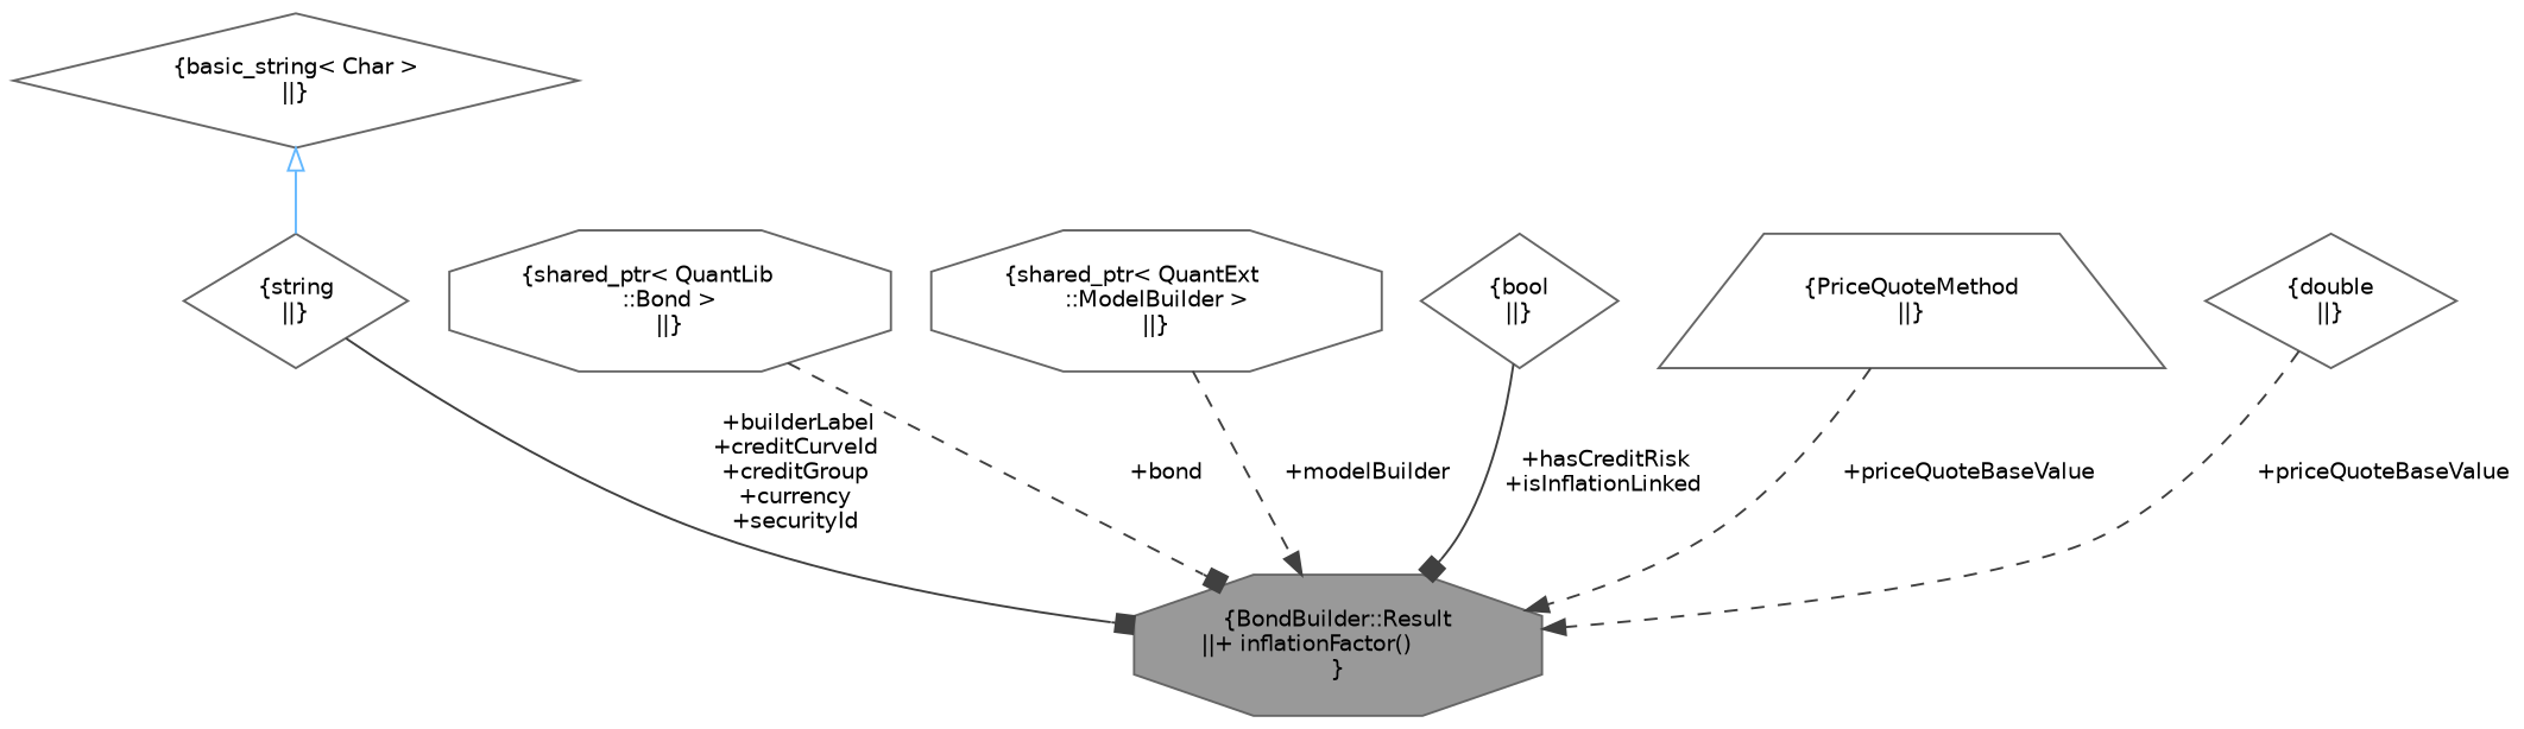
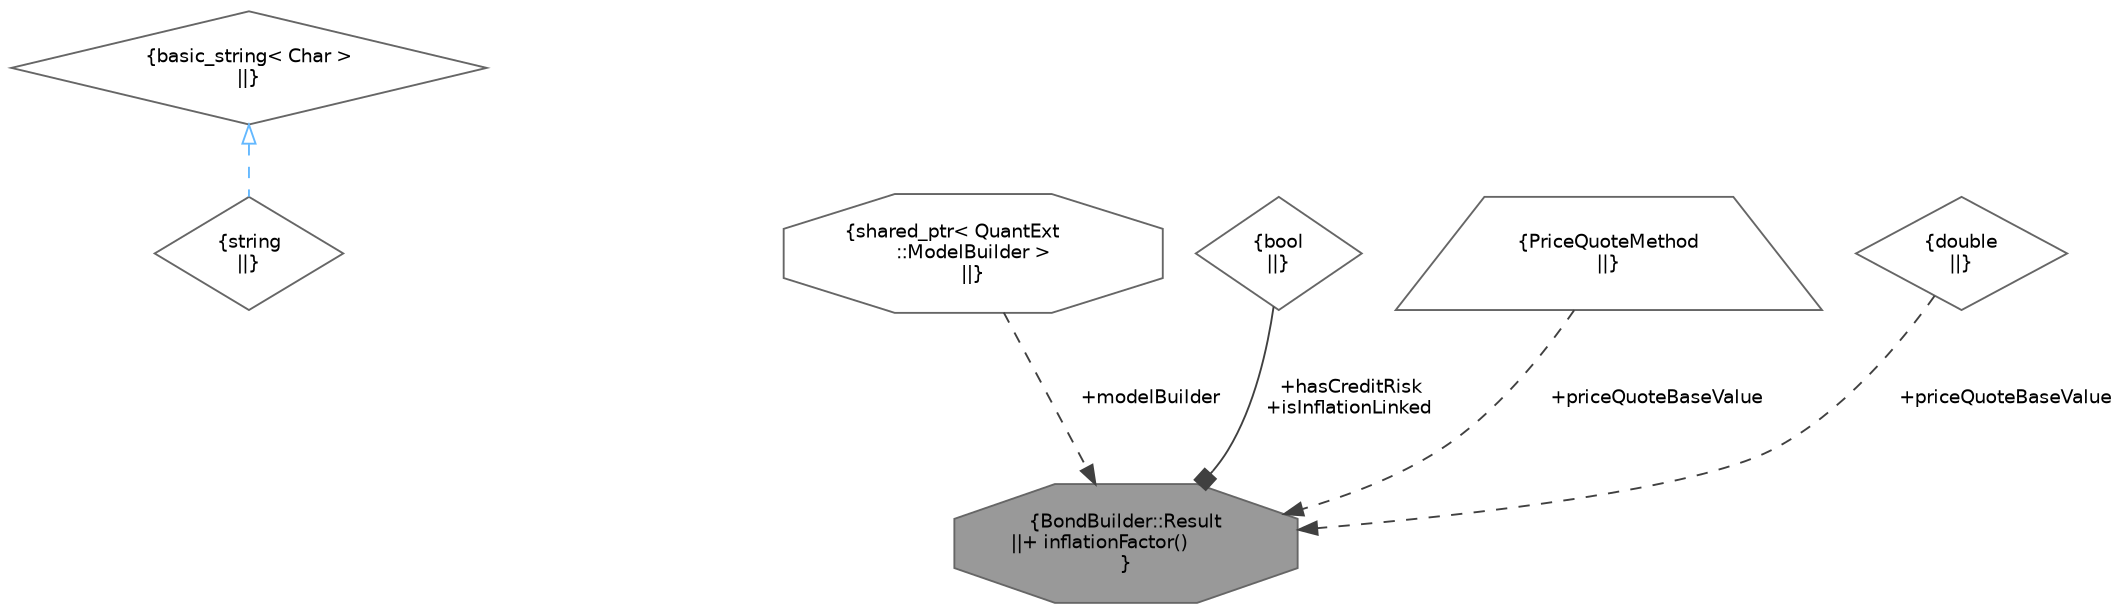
  digraph {
    node [color=gray40 fillcolor=white fontname=Helvetica fontsize=10 shape=diamond style=filled]
    edge [arrowhead=box color=grey25 fontname=Helvetica fontsize=10 labelfontname=Helvetica labelfontsize=10 style=dashed]
    n1 [fillcolor=grey60 fontcolor=black height=0.2 label="{BondBuilder::Result\n||+ inflationFactor()\l}" shape=octagon width=0.4]
    n2 [height=0.2 label="{string\n||}" width=0.4]
    n3 [height=0.2 label="{basic_string\< Char \>\n||}" width=0.4]
-   n4 [height=0.2 label="{shared_ptr\< QuantLib\l::Bond \>\n||}" shape=octagon width=0.4]
    n5 [height=0.2 label="{shared_ptr\< QuantExt\l::ModelBuilder \>\n||}" shape=octagon width=0.4]
    n6 [height=0.2 label="{bool\n||}" width=0.4]
    n7 [height=0.2 label="{PriceQuoteMethod\n||}" shape=trapezium width=0.4]
    n8 [height=0.2 label="{double\n||}" width=0.4]
-   n2 -> n1 [label=" +builderLabel\n+creditCurveId\n+creditGroup\n+currency\n+securityId" style=solid]
-   n3 -> n2 [arrowtail=onormal color=steelblue1 dir=back style=solid arrowhead=""]
-   n4 -> n1 [label=" +bond"]
+   n3 -> n2 [arrowtail=onormal color=steelblue1 dir=back arrowhead=""]
    n5 -> n1 [arrowhead=normal label=" +modelBuilder"]
    n6 -> n1 [label=" +hasCreditRisk\n+isInflationLinked" style=solid]
    n7 -> n1 [arrowhead=normal label=" +priceQuoteBaseValue"]
    n8 -> n1 [arrowhead=normal label=" +priceQuoteBaseValue"]
  }
